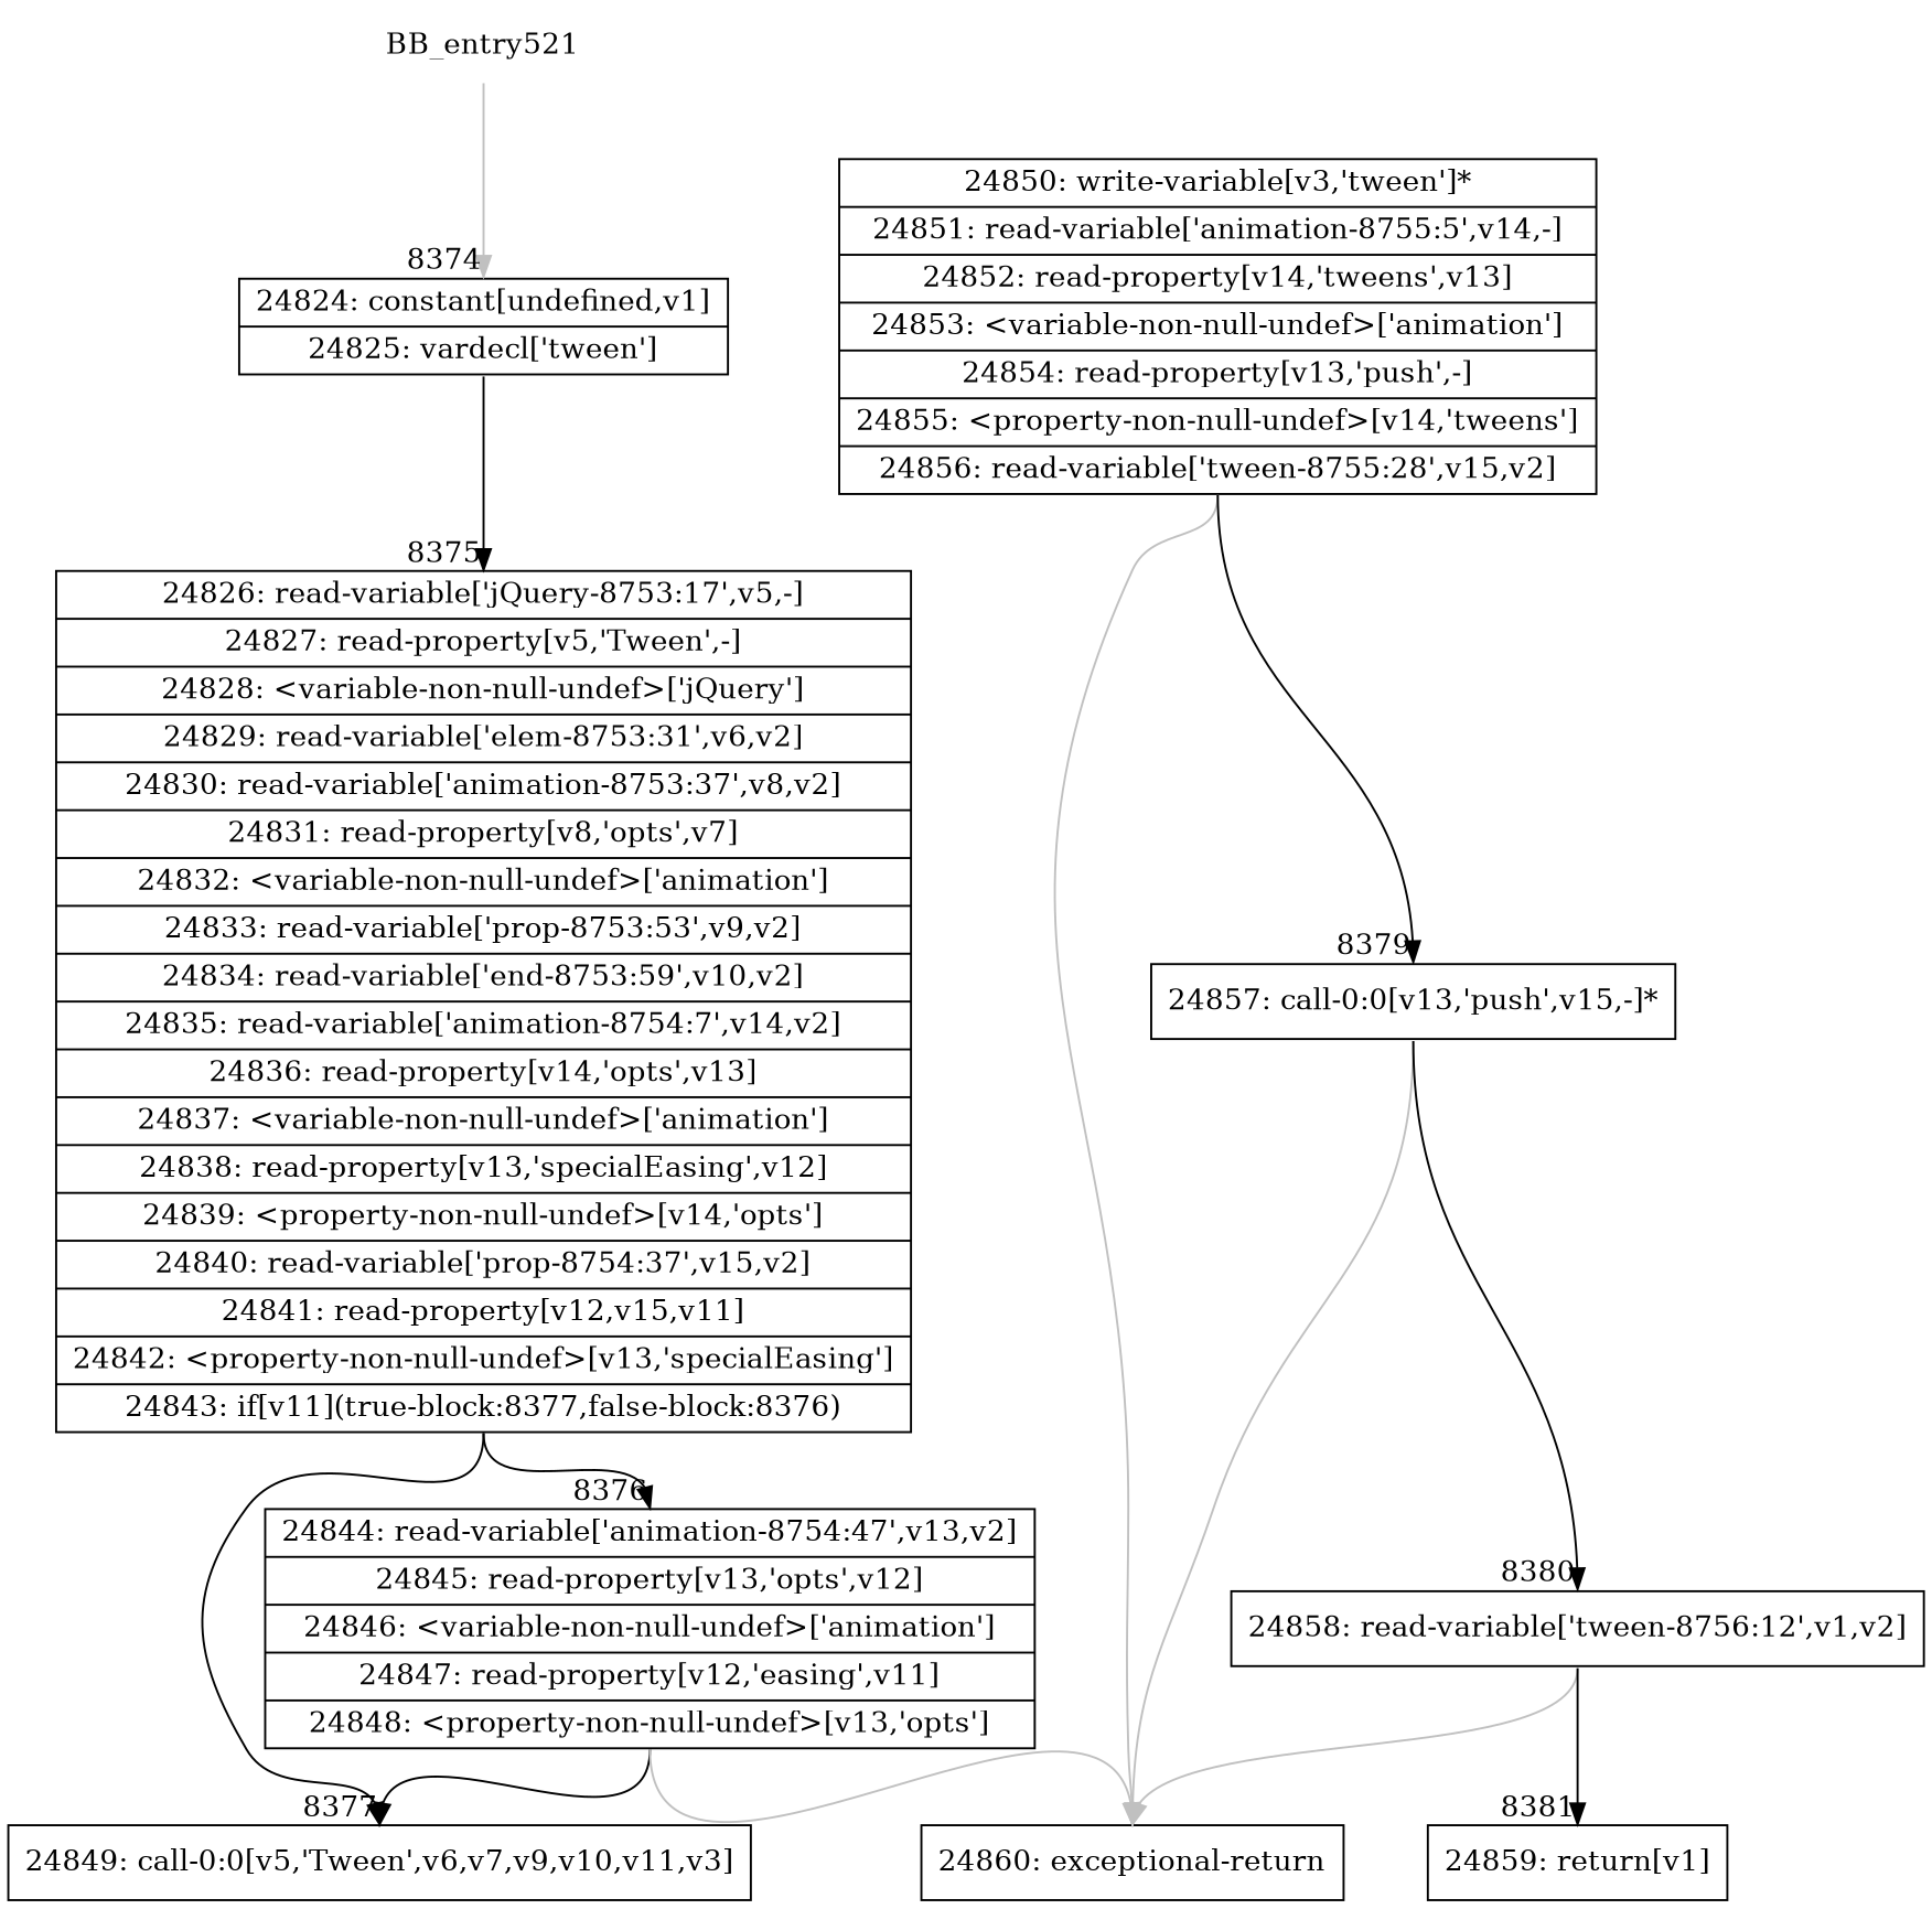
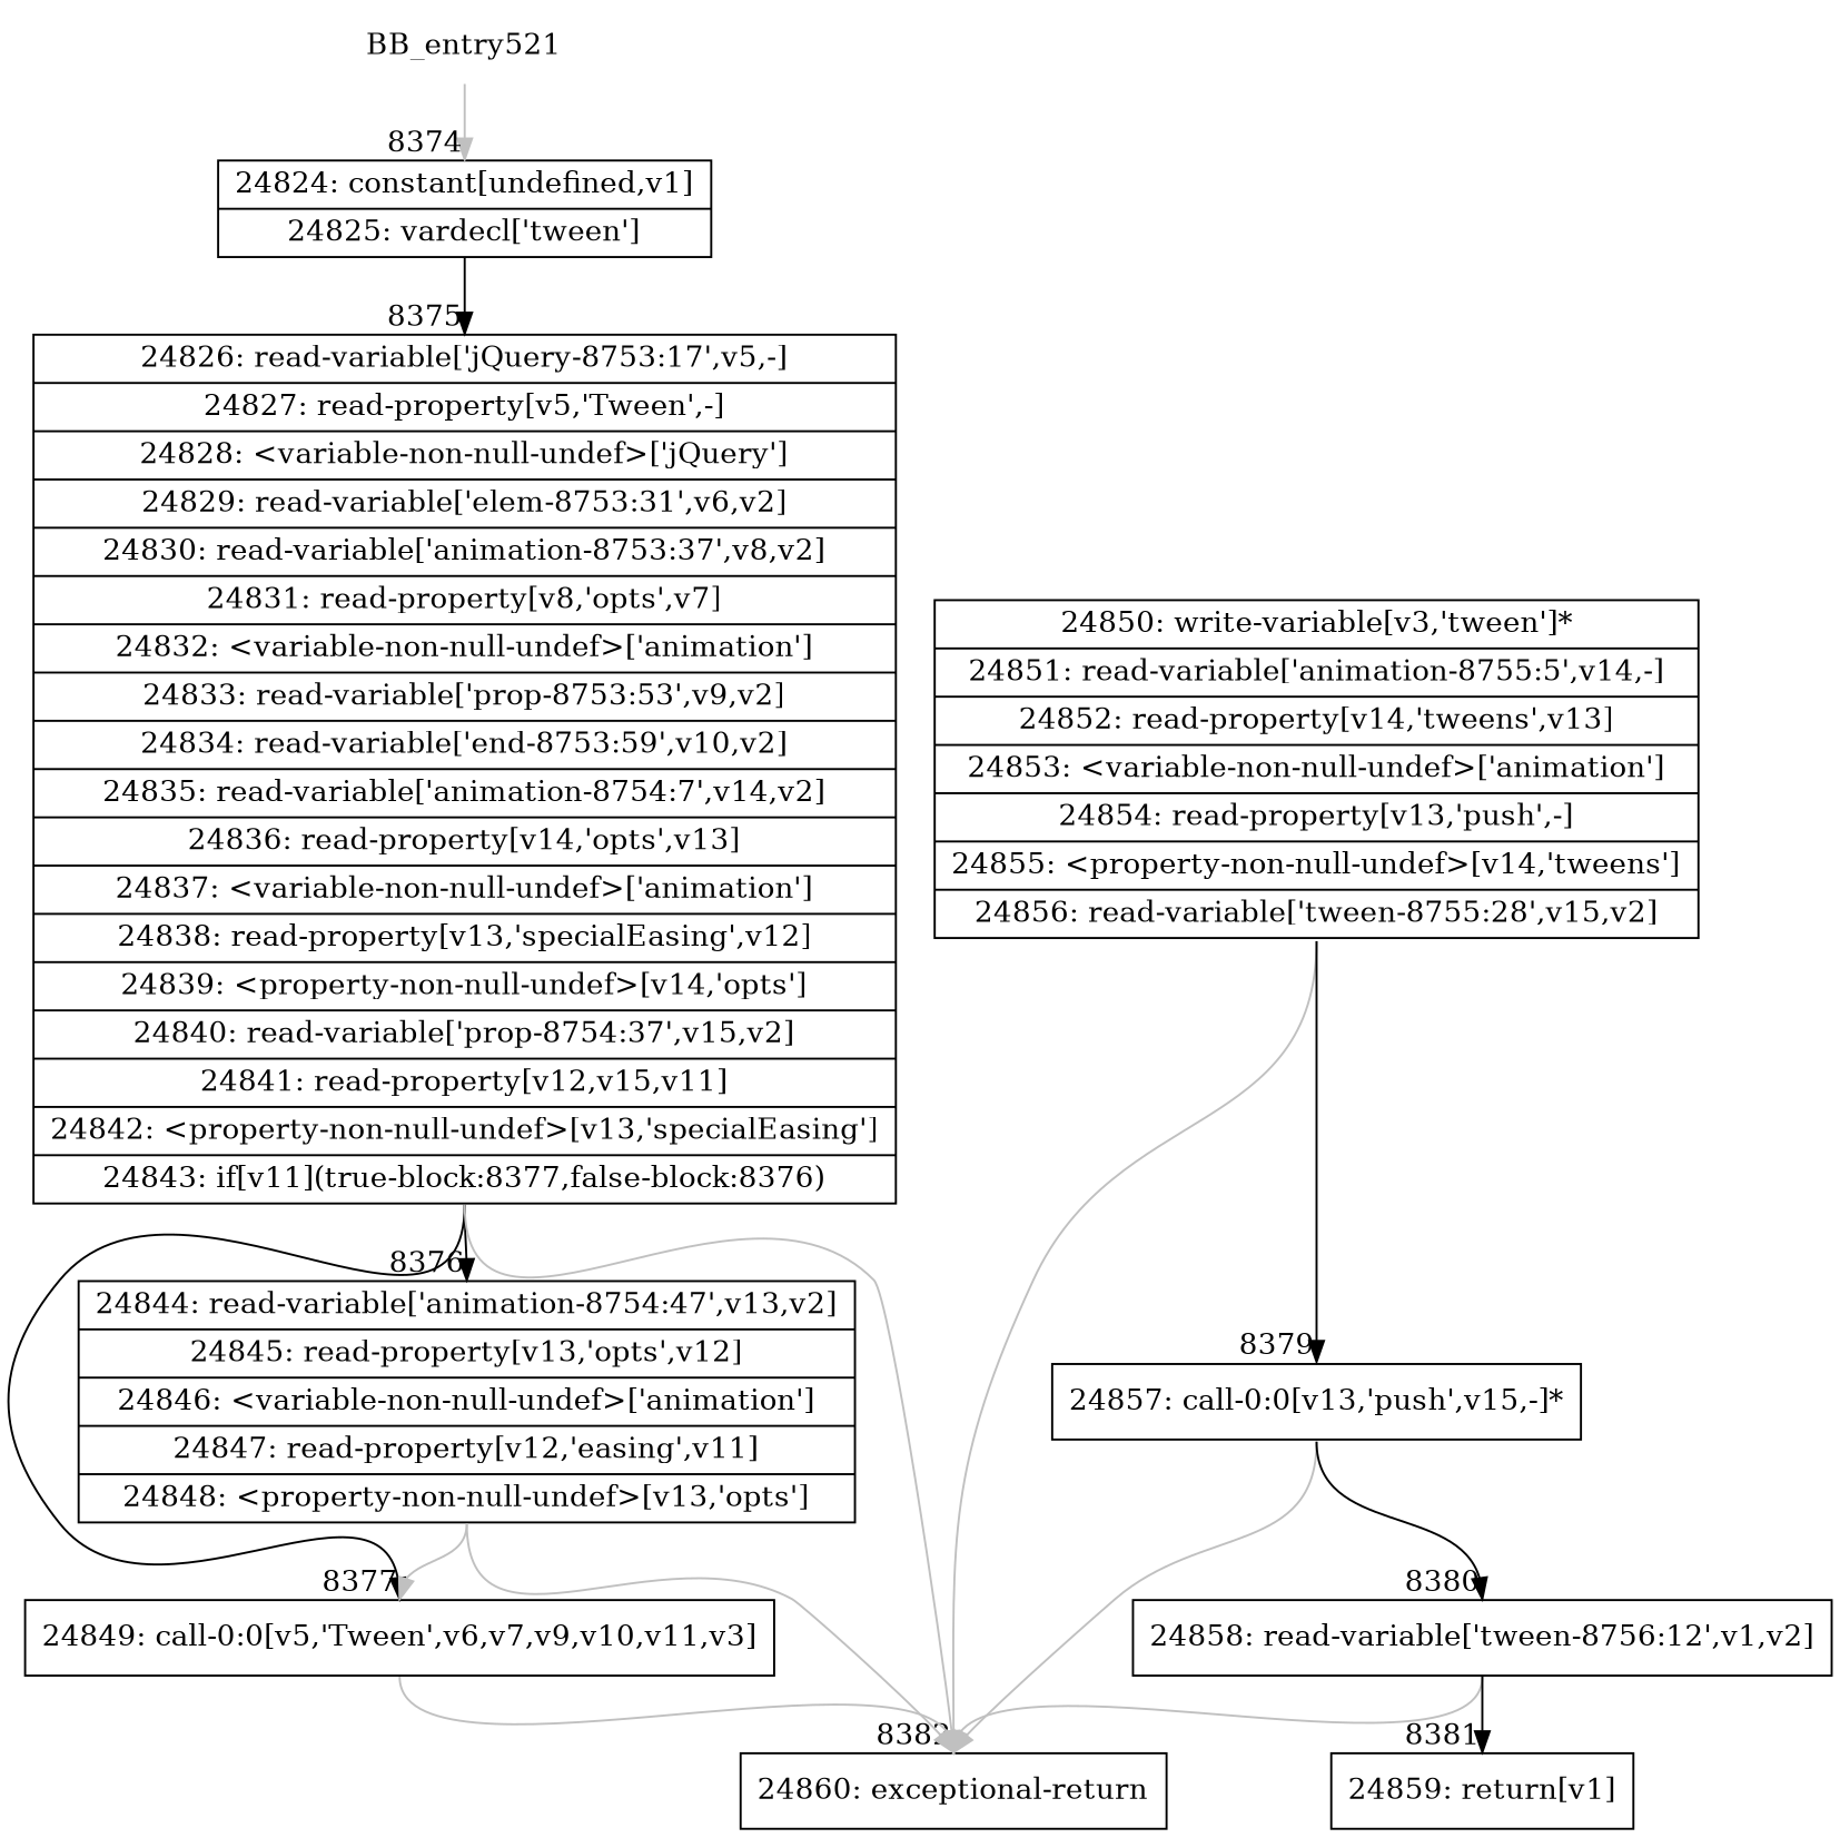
  digraph {
    rankdir=TD
    node [shape=record]
    edge [headport=n tailport=s]
    BB_entry521 [shape=none]
    n2 [label="{24824: constant[undefined,v1]|24825: vardecl['tween']}"]
    n3 [label="{24826: read-variable['jQuery-8753:17',v5,-]|24827: read-property[v5,'Tween',-]|24828: \<variable-non-null-undef\>['jQuery']|24829: read-variable['elem-8753:31',v6,v2]|24830: read-variable['animation-8753:37',v8,v2]|24831: read-property[v8,'opts',v7]|24832: \<variable-non-null-undef\>['animation']|24833: read-variable['prop-8753:53',v9,v2]|24834: read-variable['end-8753:59',v10,v2]|24835: read-variable['animation-8754:7',v14,v2]|24836: read-property[v14,'opts',v13]|24837: \<variable-non-null-undef\>['animation']|24838: read-property[v13,'specialEasing',v12]|24839: \<property-non-null-undef\>[v14,'opts']|24840: read-variable['prop-8754:37',v15,v2]|24841: read-property[v12,v15,v11]|24842: \<property-non-null-undef\>[v13,'specialEasing']|24843: if[v11](true-block:8377,false-block:8376)}"]
    n4 [label="{24849: call-0:0[v5,'Tween',v6,v7,v9,v10,v11,v3]}"]
    n5 [label="{24844: read-variable['animation-8754:47',v13,v2]|24845: read-property[v13,'opts',v12]|24846: \<variable-non-null-undef\>['animation']|24847: read-property[v12,'easing',v11]|24848: \<property-non-null-undef\>[v13,'opts']}"]
    n6 [label="{24860: exceptional-return}"]
    n7 [label="{24850: write-variable[v3,'tween']*|24851: read-variable['animation-8755:5',v14,-]|24852: read-property[v14,'tweens',v13]|24853: \<variable-non-null-undef\>['animation']|24854: read-property[v13,'push',-]|24855: \<property-non-null-undef\>[v14,'tweens']|24856: read-variable['tween-8755:28',v15,v2]}"]
    n8 [label="{24857: call-0:0[v13,'push',v15,-]*}"]
    n9 [label="{24858: read-variable['tween-8756:12',v1,v2]}"]
    n10 [label="{24859: return[v1]}"]
    BB_entry521 -> n2 [color=gray headlabel="    8374"]
    n2 -> n3 [headlabel="      8375"]
    n3 -> n4 [headlabel="      8377"]
    n3 -> n5 [headlabel="      8376"]
-   n5 -> n4
+   n3 -> n6 [color=gray headlabel="      8382"]
+   n4 -> n6 [color=gray]
+   n5 -> n4 [color=gray]
    n5 -> n6 [color=gray]
    n7 -> n6 [color=gray]
    n7 -> n8 [headlabel="      8379"]
    n8 -> n6 [color=gray]
    n8 -> n9 [headlabel="      8380"]
    n9 -> n6 [color=gray]
    n9 -> n10 [headlabel="      8381"]
  }
